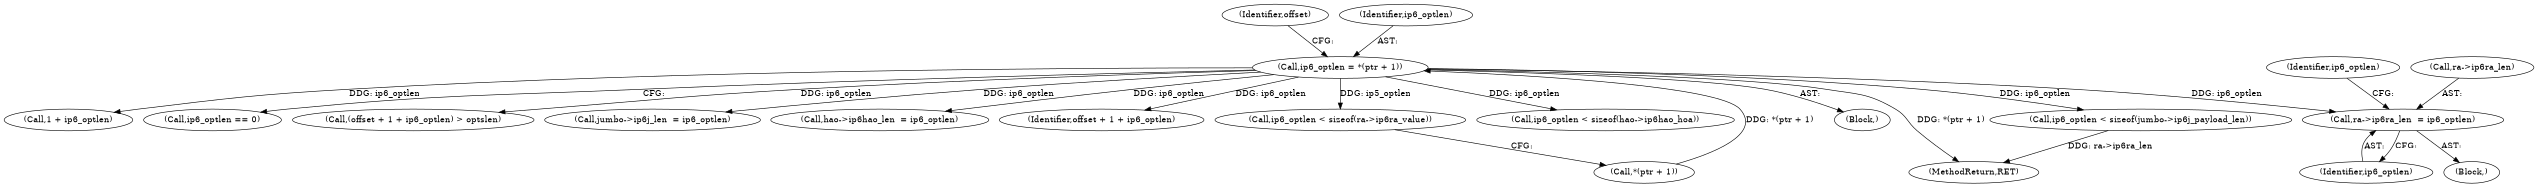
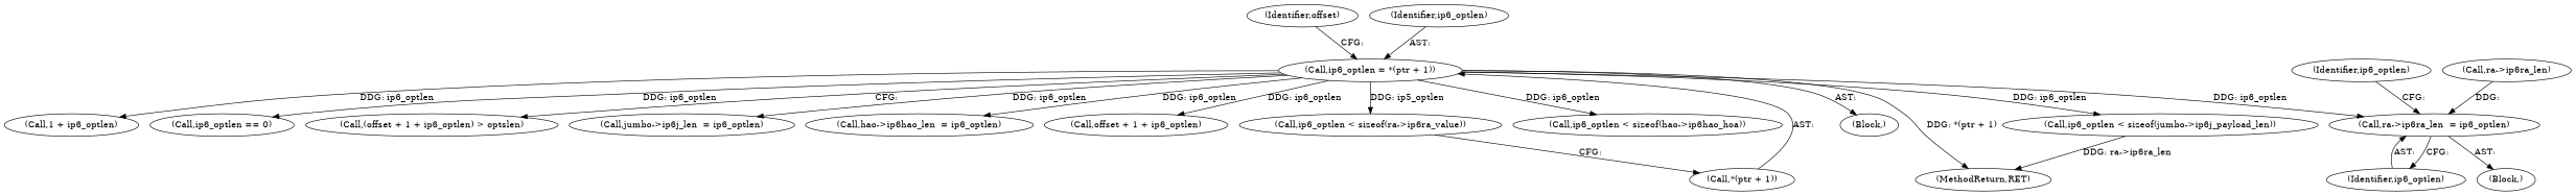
  digraph {
    n1 [label="(Call,ra->ip6ra_len  = ip6_optlen)"]
    n2 [label="(Block,)"]
    n3 [label="(Identifier,ip6_optlen)"]
    n4 [label="(MethodReturn,RET)"]
    n5 [label="(Call,ip6_optlen = *(ptr + 1))"]
    n6 [label="(Call,1 + ip6_optlen)"]
    n7 [label="(Call,ip6_optlen == 0)"]
    n8 [label="(Call,(offset + 1 + ip6_optlen) > optslen)"]
    n9 [label="(Call,jumbo->ip6j_len  = ip6_optlen)"]
    n10 [label="(Call,hao->ip6hao_len  = ip6_optlen)"]
-   n11 [label="(Identifier,offset + 1 + ip6_optlen)"]
+   n11 [label="(Call,offset + 1 + ip6_optlen)"]
    n12 [label="(Call,ip6_optlen < sizeof(ra->ip6ra_value))"]
    n13 [label="(Call,ip6_optlen < sizeof(hao->ip6hao_hoa))"]
    n14 [label="(Call,ip6_optlen < sizeof(jumbo->ip6j_payload_len))"]
    n15 [label="(Block,)"]
    n16 [label="(Call,*(ptr + 1))"]
    n17 [label="(Identifier,offset)"]
    n18 [label="(Identifier,ip6_optlen)"]
    n19 [label="(Identifier,ip6_optlen)"]
    n20 [label="(Call,ra->ip6ra_len)"]
    n1 -> n2 [label="AST: "]
    n1 -> n3 [label="CFG: "]
    n3 -> n1 [label="AST: "]
    n5 -> n1 [label="DDG: ip6_optlen"]
    n5 -> n4 [label="DDG: *(ptr + 1)"]
    n5 -> n6 [label="DDG: ip6_optlen"]
-   n5 -> n7 [label="CFG: "]
-   n5 -> n8 [label="DDG: ip6_optlen"]
+   n5 -> n7 [label="DDG: ip6_optlen"]
+   n5 -> n8 [label="CFG: "]
    n5 -> n9 [label="DDG: ip6_optlen"]
    n5 -> n10 [label="DDG: ip6_optlen"]
    n5 -> n11 [label="DDG: ip6_optlen"]
    n5 -> n12 [label="DDG: ip5_optlen"]
    n5 -> n13 [label="DDG: ip6_optlen"]
    n5 -> n14 [label="DDG: ip6_optlen"]
    n5 -> n15 [label="AST: "]
    n12 -> n16 [label="CFG: "]
    n14 -> n4 [label="DDG: ra->ip6ra_len"]
-   n16 -> n5 [label="DDG: *(ptr + 1)"]
+   n16 -> n5 [label="AST: "]
    n17 -> n5 [label="CFG: "]
    n18 -> n5 [label="AST: "]
    n19 -> n1 [label="CFG: "]
-   n20 -> n1 [label="AST: "]
+   n20 -> n1 [label="DDG: "]
  }
